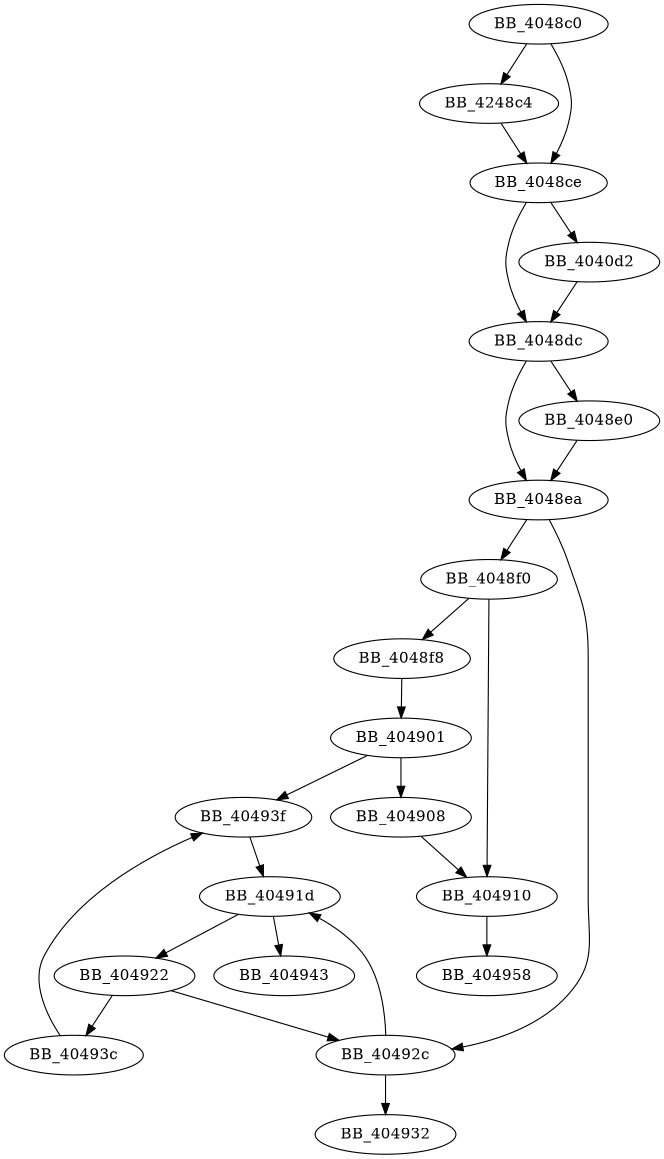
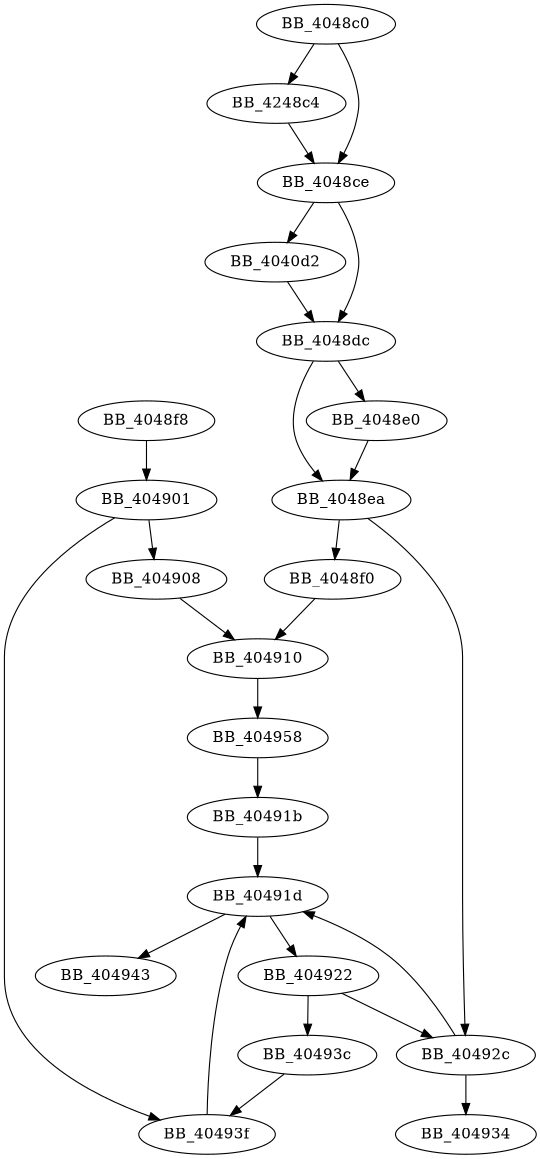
  digraph {
    n1 [label=BB_4248c4]
    BB_4048c0
    BB_4048ce
    n4 [label=BB_4040d2]
    BB_4048dc
    BB_4048e0
    BB_4048ea
    BB_4048f0
    BB_40492c
    BB_4048f8
    n11 [label=BB_404910]
-   BB_404934 [label=BB_404932]
+   BB_404934
    BB_40491d
    BB_404901
    n15 [label=BB_404958]
+   BB_40491b
    BB_404908
    BB_40493f
    BB_404922
    BB_404943
    BB_40493c
    n1 -> BB_4048ce
    BB_4048c0 -> n1
    BB_4048c0 -> BB_4048ce
    BB_4048ce -> n4
    BB_4048ce -> BB_4048dc
    n4 -> BB_4048dc
    BB_4048dc -> BB_4048e0
    BB_4048dc -> BB_4048ea
    BB_4048e0 -> BB_4048ea
    BB_4048ea -> BB_4048f0
    BB_4048ea -> BB_40492c
-   BB_4048f0 -> BB_4048f8
    BB_4048f0 -> n11
    BB_40492c -> BB_404934
    BB_40492c -> BB_40491d
    BB_4048f8 -> BB_404901
    n11 -> n15
    BB_40491d -> BB_404922
    BB_40491d -> BB_404943
    BB_404901 -> BB_404908
    BB_404901 -> BB_40493f
+   n15 -> BB_40491b
+   BB_40491b -> BB_40491d
    BB_404908 -> n11
    BB_40493f -> BB_40491d
    BB_404922 -> BB_40492c
    BB_404922 -> BB_40493c
    BB_40493c -> BB_40493f
  }
